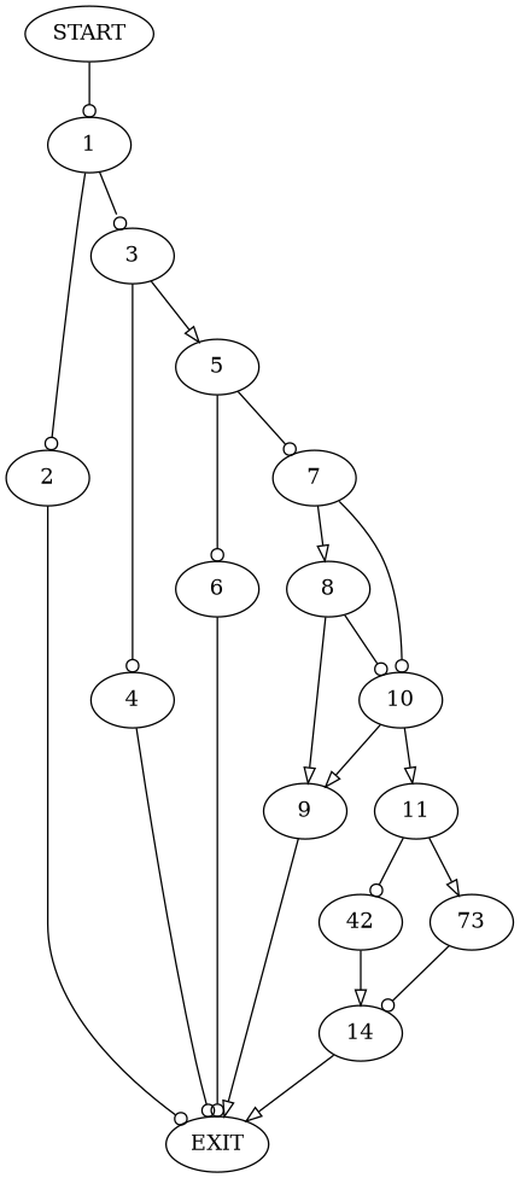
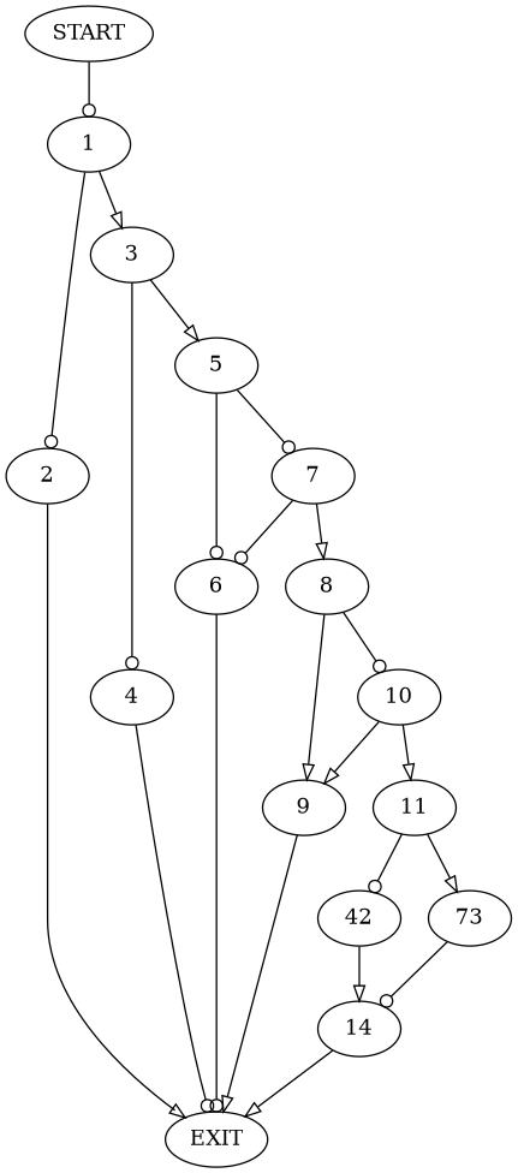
  digraph {
    edge [arrowhead=odot]
    n1 [label=START]
    1
    2
    3
    n5 [label=EXIT]
    4
    5
    6
    7
    8
    9
    10
    11
    n14 [label=42]
    n15 [label=73]
    14
    n1 -> 1
    1 -> 2
-   1 -> 3
-   2 -> n5
+   1 -> 3 [arrowhead=onormal]
+   2 -> n5 [arrowhead=onormal]
    3 -> 4
    3 -> 5 [arrowhead=onormal]
    4 -> n5
    5 -> 6
    5 -> 7
    6 -> n5
-   7 -> 10
+   7 -> 6
    7 -> 8 [arrowhead=onormal]
    8 -> 9 [arrowhead=onormal]
    8 -> 10
    9 -> n5 [arrowhead=onormal]
    10 -> 9 [arrowhead=onormal]
    10 -> 11 [arrowhead=onormal]
    11 -> n14
    11 -> n15 [arrowhead=onormal]
    n14 -> 14 [arrowhead=onormal]
    n15 -> 14
    14 -> n5 [arrowhead=onormal]
  }
